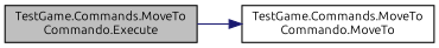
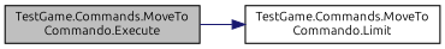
  digraph {
    rankdir=LR
    fontname=Ubuntu
    node [color=black fontname=Ubuntu fontsize=10 shape=record style=filled]
    n1 [fillcolor=grey75 fontcolor=black height=0.2 label="TestGame.Commands.MoveTo\lCommando.Execute" width=0.4]
-   n2 [fillcolor=white height=0.2 label="TestGame.Commands.MoveTo\lCommando.MoveTo" width=0.4]
+   n2 [fillcolor=white height=0.2 label="TestGame.Commands.MoveTo\lCommando.Limit" width=0.4]
    n1 -> n2 [color=midnightblue fontname=Ubuntu fontsize=10 labelfontname=Helvetica labelfontsize=10 style=solid]
  }
